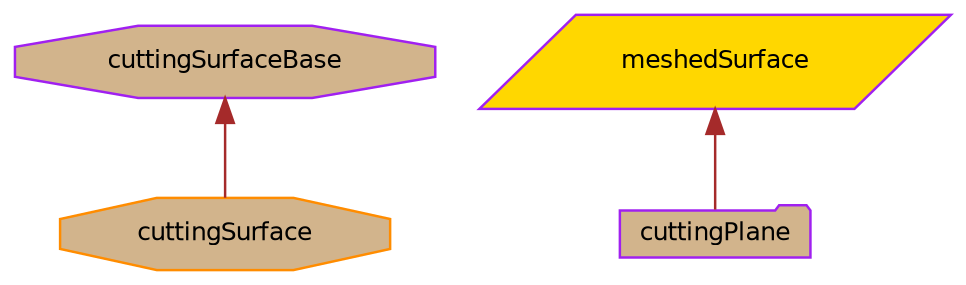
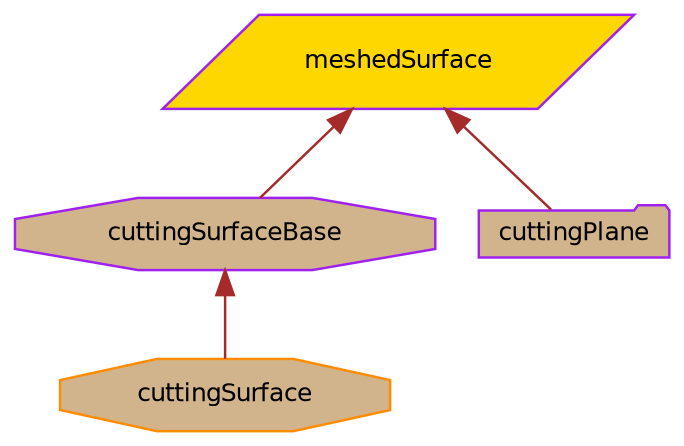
  digraph {
    node [color=purple fillcolor=tan fontname=Helvetica fontsize=10 shape=octagon style=filled]
    edge [color=brown dir=back fontname=Helvetica fontsize=10 labelfontname=Helvetica labelfontsize=10 style=solid]
    n1 [fontcolor=black height=0.2 label=cuttingSurfaceBase width=0.4]
    n2 [color=darkorange height=0.2 label=cuttingSurface width=0.4]
    n3 [height=0.2 label=cuttingPlane shape=folder width=0.4]
    n4 [fillcolor=gold height=0.2 label=meshedSurface shape=parallelogram width=0.4]
    n1 -> n2
+   n4 -> n1
    n4 -> n3
  }
